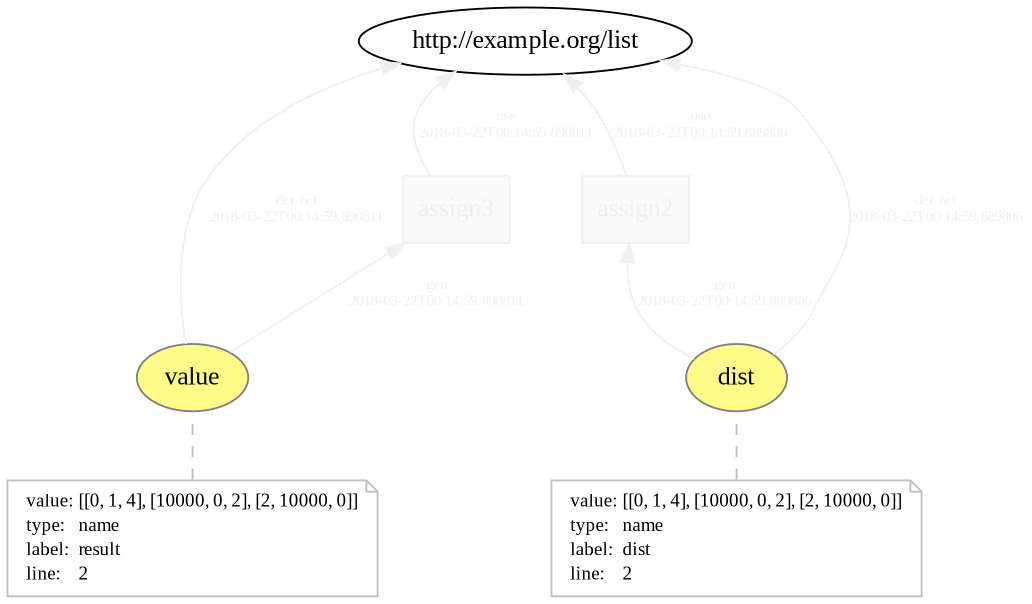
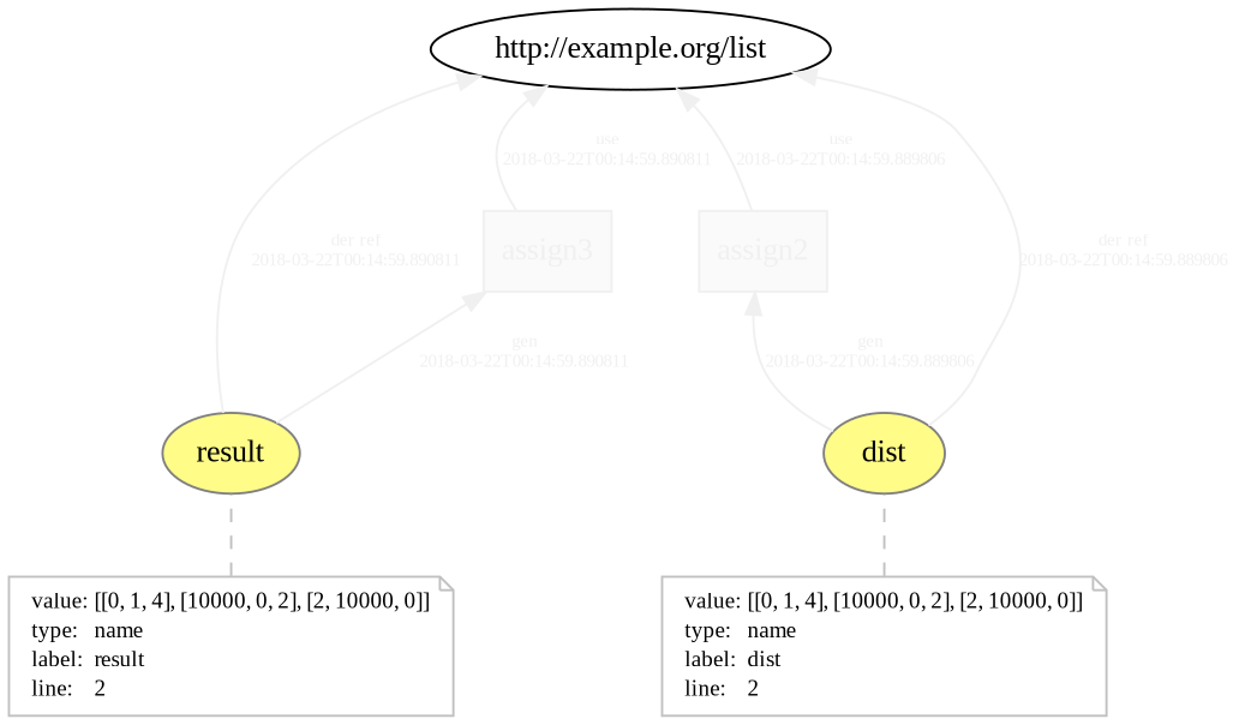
  digraph {
    rankdir=BT
    fontname="Liberation Serif"
    node [color="#808080" style=filled fontname="Liberation Serif"]
    edge [angle=60.0 color="#F0F0F0" distance=1.5 fontcolor="#F0F0F0" fontsize=8 rotation=20 fontname="Liberation Serif"]
    n1 [fillcolor="#FFFC87" label=dist]
    n2 [color="#F0F0F0" fillcolor="#FAFAFA" fontcolor="#F0F0F0" label=assign2 shape=polygon sides=4]
    "http://example.org/list" [color="" style=""]
    n4 [color=gray fontcolor=black fontsize=10 label=<<TABLE cellpadding="0" border="0"> 	<TR> 	    <TD align="left">value:</TD> 	    <TD align="left">[[0, 1, 4], [10000, 0, 2], [2, 10000, 0]]</TD> 	</TR> 	<TR> 	    <TD align="left">type:</TD> 	    <TD align="left">name</TD> 	</TR> 	<TR> 	    <TD align="left">label:</TD> 	    <TD align="left">dist</TD> 	</TR> 	<TR> 	    <TD align="left">line:</TD> 	    <TD align="left">2</TD> 	</TR> </TABLE>> shape=note style=""]
-   n5 [fillcolor="#FFFC87" label=value]
+   n5 [fillcolor="#FFFC87" label=result]
    n6 [color="#F0F0F0" fillcolor="#FAFAFA" fontcolor="#F0F0F0" label=assign3 shape=polygon sides=4]
    n7 [color=gray fontcolor=black fontsize=10 label=<<TABLE cellpadding="0" border="0"> 	<TR> 	    <TD align="left">value:</TD> 	    <TD align="left">[[0, 1, 4], [10000, 0, 2], [2, 10000, 0]]</TD> 	</TR> 	<TR> 	    <TD align="left">type:</TD> 	    <TD align="left">name</TD> 	</TR> 	<TR> 	    <TD align="left">label:</TD> 	    <TD align="left">result</TD> 	</TR> 	<TR> 	    <TD align="left">line:</TD> 	    <TD align="left">2</TD> 	</TR> </TABLE>> shape=note style=""]
    n1 -> n2 [label="gen\n2018-03-22T00:14:59.889806"]
    n1 -> "http://example.org/list" [label="der ref\n2018-03-22T00:14:59.889806"]
    n2 -> "http://example.org/list" [label="use\n2018-03-22T00:14:59.889806"]
    n4 -> n1 [arrowhead=none color=gray style=dashed angle="" distance="" fontcolor="" fontsize="" rotation=""]
    n5 -> "http://example.org/list" [label="der ref\n2018-03-22T00:14:59.890811"]
    n5 -> n6 [label="gen\n2018-03-22T00:14:59.890811"]
    n6 -> "http://example.org/list" [label="use\n2018-03-22T00:14:59.890811"]
    n7 -> n5 [arrowhead=none color=gray style=dashed angle="" distance="" fontcolor="" fontsize="" rotation=""]
  }
